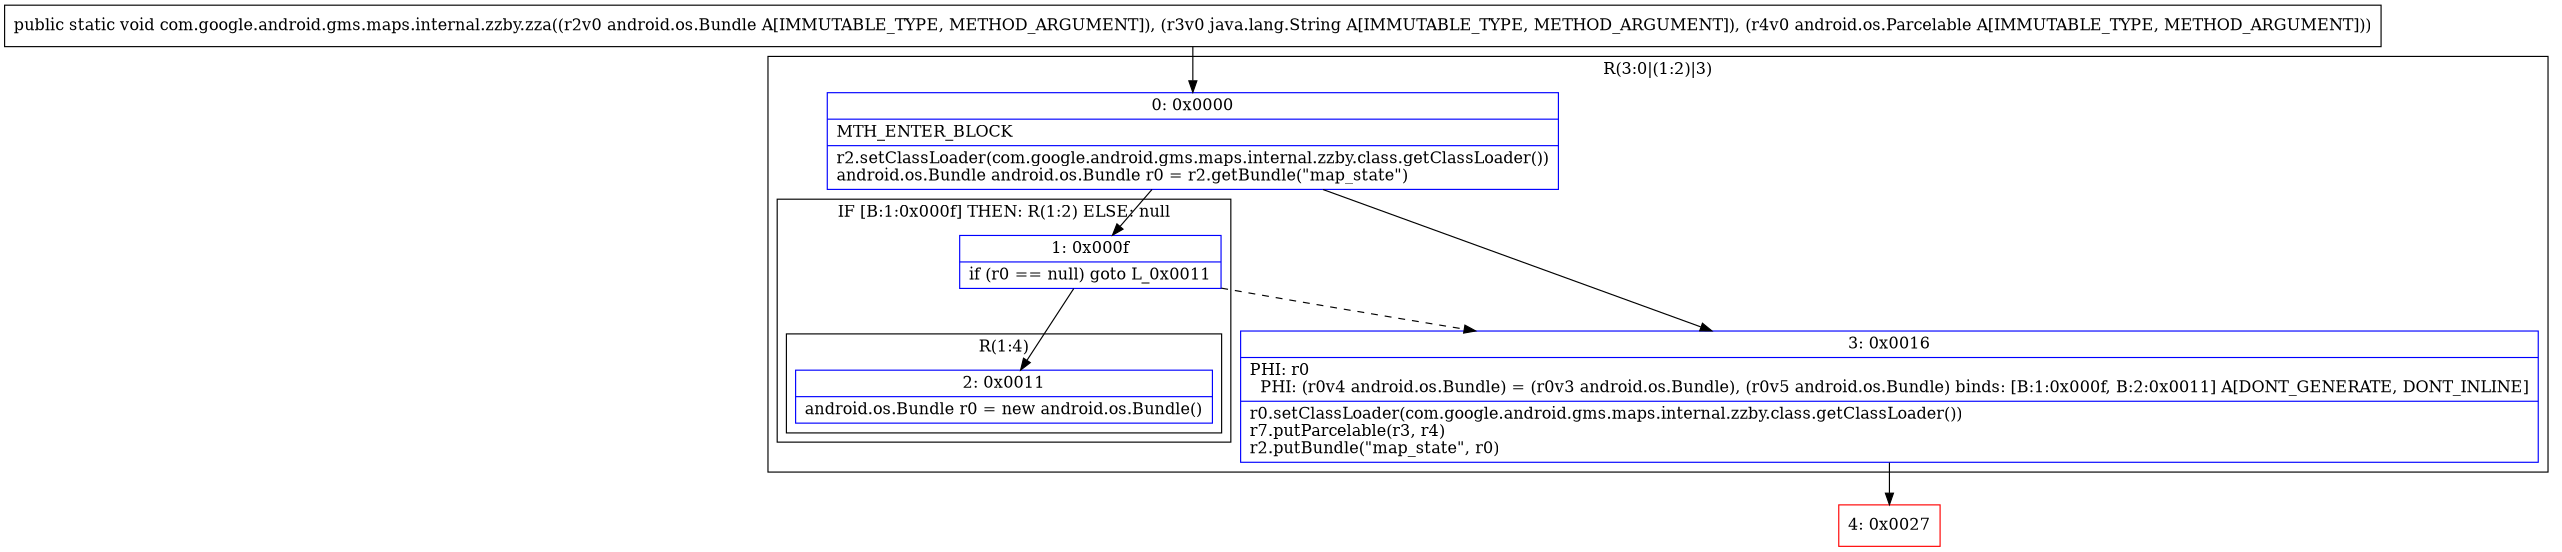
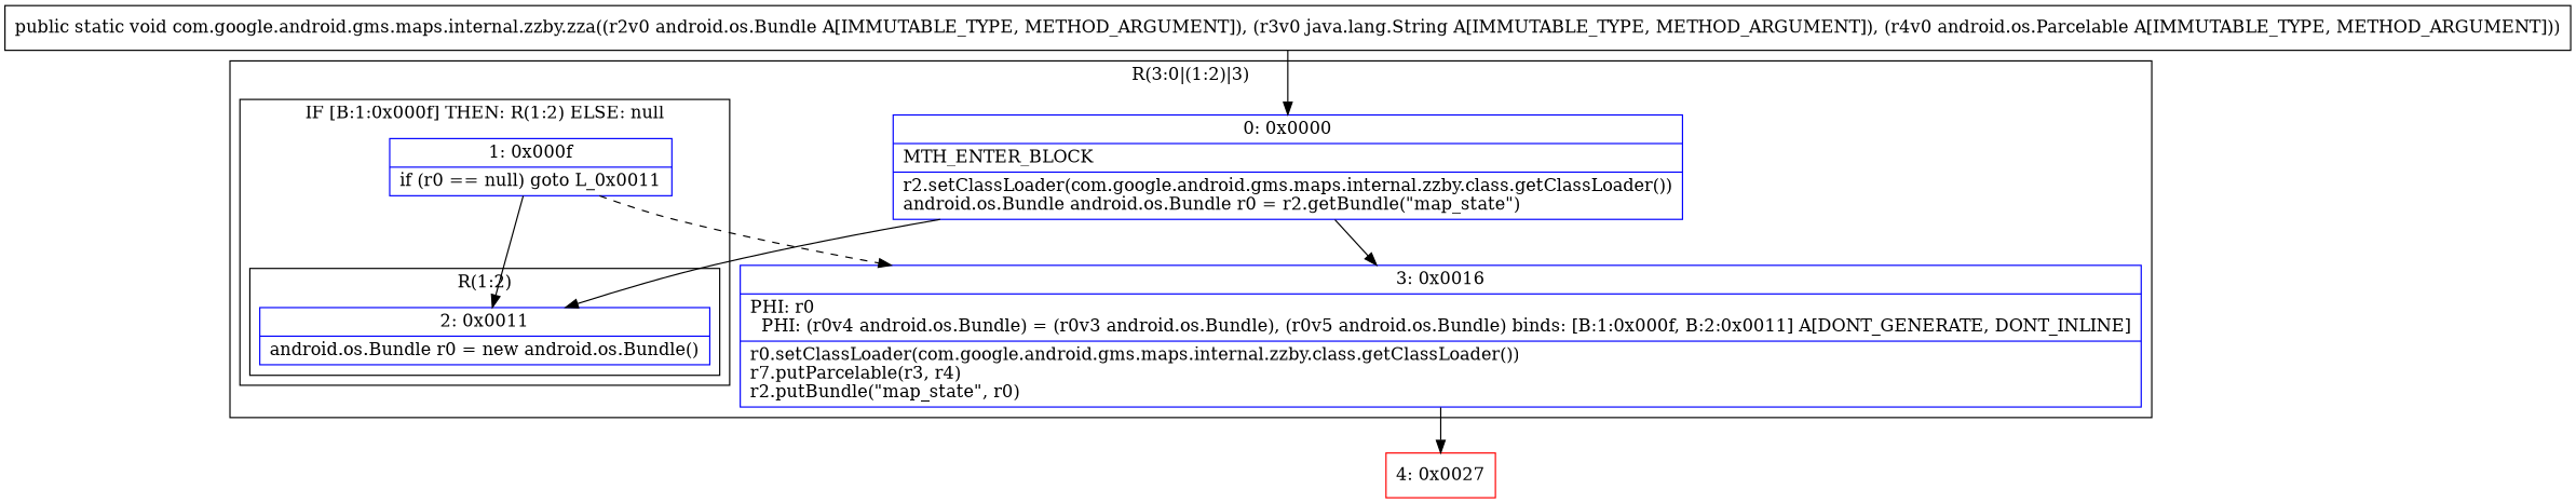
  digraph {
    fontname="DejaVu Serif"
    node [color=blue fontname="DejaVu Serif" shape=record]
    edge [fontname="DejaVu Serif"]
    n1 [label="{2\:\ 0x0011|android.os.Bundle r0 = new android.os.Bundle()\l}"]
    n2 [label="{1\:\ 0x000f|if (r0 == null) goto L_0x0011\l}"]
    n3 [label="{0\:\ 0x0000|MTH_ENTER_BLOCK\l|r2.setClassLoader(com.google.android.gms.maps.internal.zzby.class.getClassLoader())\landroid.os.Bundle android.os.Bundle r0 = r2.getBundle(\"map_state\")\l}"]
    n4 [label="{3\:\ 0x0016|PHI: r0 \l  PHI: (r0v4 android.os.Bundle) = (r0v3 android.os.Bundle), (r0v5 android.os.Bundle) binds: [B:1:0x000f, B:2:0x0011] A[DONT_GENERATE, DONT_INLINE]\l|r0.setClassLoader(com.google.android.gms.maps.internal.zzby.class.getClassLoader())\lr7.putParcelable(r3, r4)\lr2.putBundle(\"map_state\", r0)\l}"]
    n5 [color=red label="{4\:\ 0x0027}"]
    n6 [label="{public static void com.google.android.gms.maps.internal.zzby.zza((r2v0 android.os.Bundle A[IMMUTABLE_TYPE, METHOD_ARGUMENT]), (r3v0 java.lang.String A[IMMUTABLE_TYPE, METHOD_ARGUMENT]), (r4v0 android.os.Parcelable A[IMMUTABLE_TYPE, METHOD_ARGUMENT])) }" color=""]
    subgraph cluster_1 {
      label="R(3:0|(1:2)|3)"
      n3
      n4
      subgraph cluster_2 {
        label="IF [B:1:0x000f] THEN: R(1:2) ELSE: null"
        n2
        subgraph cluster_3 {
-         label="R(1:4)"
+         label="R(1:2)"
          n1
        }
      }
    }
    n2 -> n1
    n2 -> n4 [style=dashed]
-   n3 -> n2
+   n3 -> n1
    n3 -> n4
    n4 -> n5
    n6 -> n3
  }
